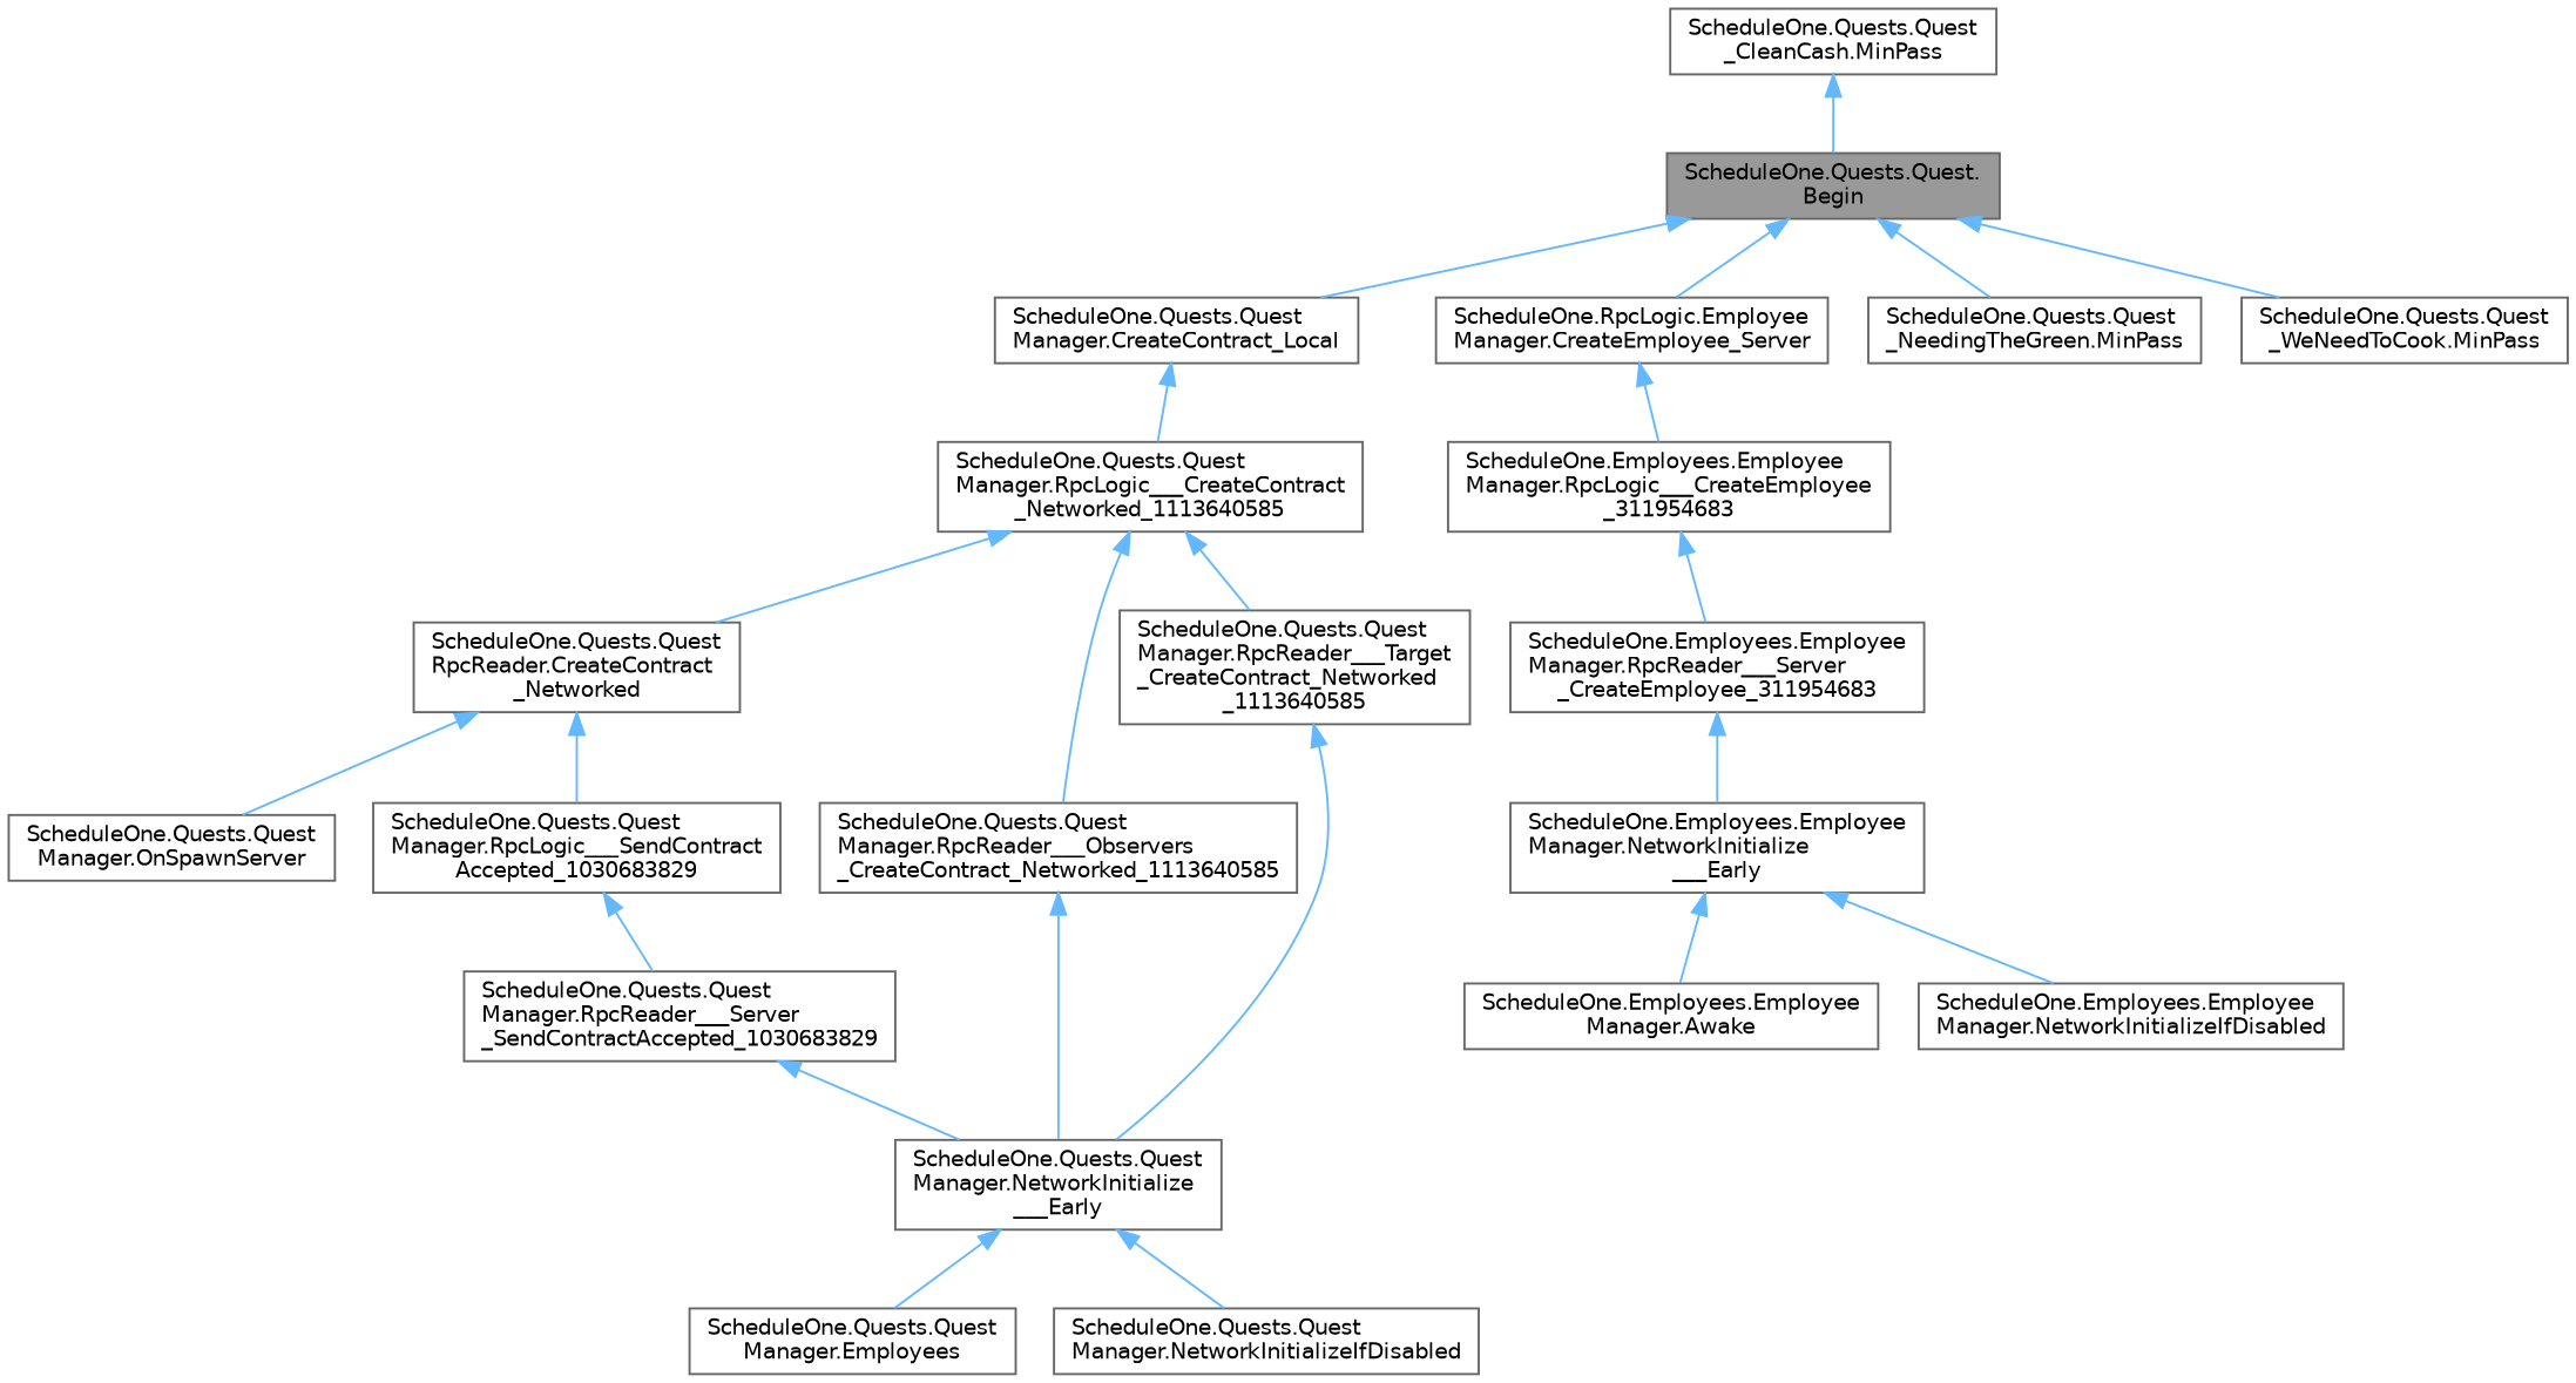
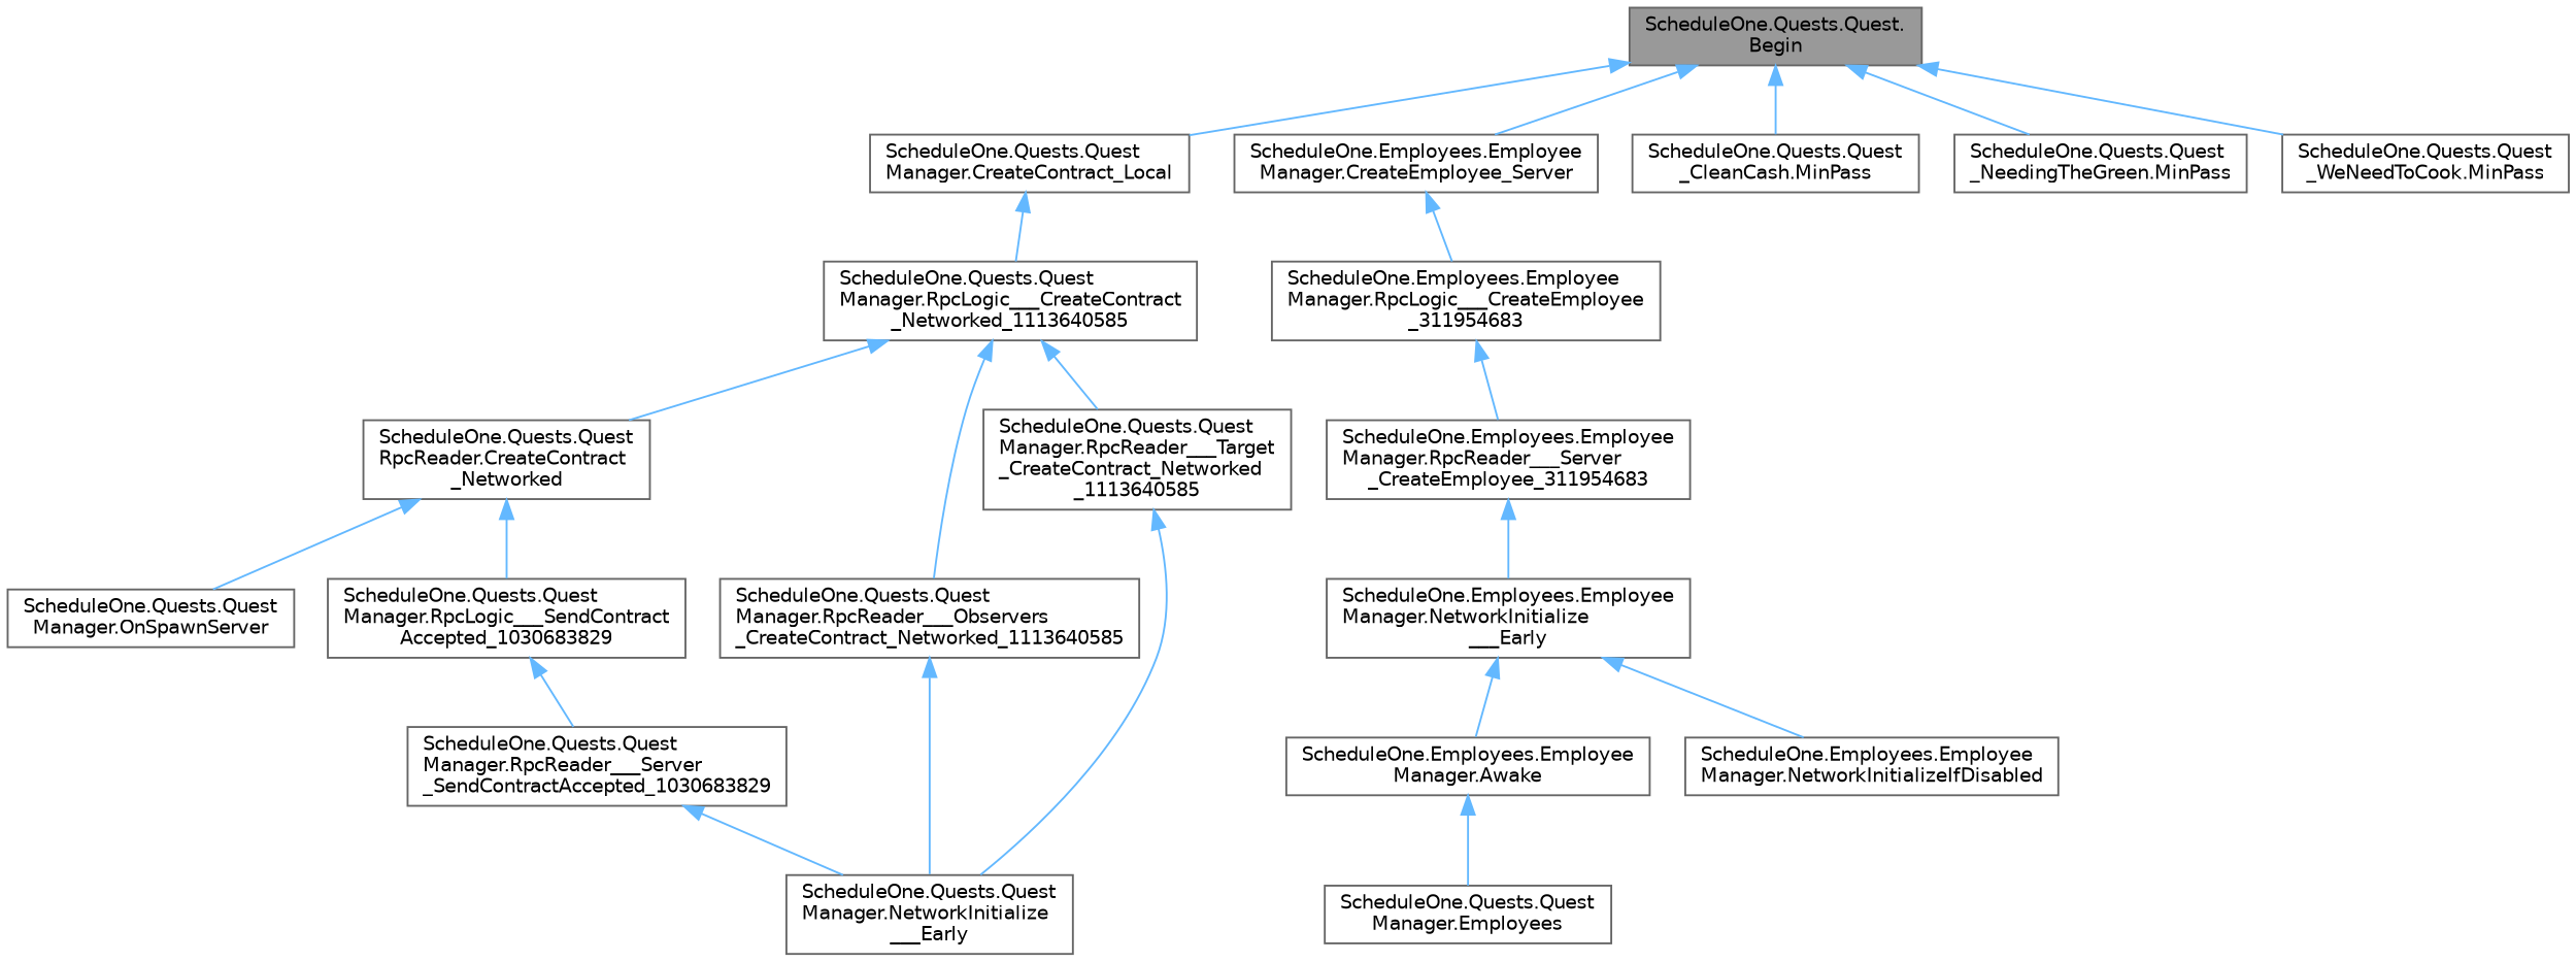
  digraph {
    rankdir=TB
    node [color=grey40 fillcolor=white fontname=Helvetica fontsize=10 shape=box style=filled]
    edge [color=steelblue1 dir=back fontname=Helvetica fontsize=10 labelfontname=Helvetica labelfontsize=10 style=solid]
    n1 [color=gray40 fillcolor=grey60 fontcolor=black height=0.2 label="ScheduleOne.Quests.Quest.\lBegin" width=0.4]
    n2 [height=0.2 label="ScheduleOne.Quests.Quest\lManager.CreateContract_Local" width=0.4]
-   n3 [height=0.2 label="ScheduleOne.RpcLogic.Employee\lManager.CreateEmployee_Server" width=0.4]
+   n3 [height=0.2 label="ScheduleOne.Employees.Employee\lManager.CreateEmployee_Server" width=0.4]
    n4 [height=0.2 label="ScheduleOne.Quests.Quest\l_CleanCash.MinPass" width=0.4]
    n5 [height=0.2 label="ScheduleOne.Quests.Quest\l_NeedingTheGreen.MinPass" width=0.4]
    n6 [height=0.2 label="ScheduleOne.Quests.Quest\l_WeNeedToCook.MinPass" width=0.4]
    n7 [height=0.2 label="ScheduleOne.Quests.Quest\lManager.RpcLogic___CreateContract\l_Networked_1113640585" width=0.4]
    n8 [height=0.2 label="ScheduleOne.Employees.Employee\lManager.RpcLogic___CreateEmployee\l_311954683" width=0.4]
    n9 [height=0.2 label="ScheduleOne.Quests.Quest\lRpcReader.CreateContract\l_Networked" width=0.4]
    n10 [height=0.2 label="ScheduleOne.Quests.Quest\lManager.RpcReader___Observers\l_CreateContract_Networked_1113640585" width=0.4]
    n11 [height=0.2 label="ScheduleOne.Quests.Quest\lManager.RpcReader___Target\l_CreateContract_Networked\l_1113640585" width=0.4]
    n12 [height=0.2 label="ScheduleOne.Quests.Quest\lManager.OnSpawnServer" width=0.4]
    n13 [height=0.2 label="ScheduleOne.Quests.Quest\lManager.RpcLogic___SendContract\lAccepted_1030683829" width=0.4]
    n14 [height=0.2 label="ScheduleOne.Quests.Quest\lManager.NetworkInitialize\l___Early" width=0.4]
    n15 [height=0.2 label="ScheduleOne.Quests.Quest\lManager.RpcReader___Server\l_SendContractAccepted_1030683829" width=0.4]
    n16 [height=0.2 label="ScheduleOne.Quests.Quest\lManager.Employees" width=0.4]
-   n17 [height=0.2 label="ScheduleOne.Quests.Quest\lManager.NetworkInitializeIfDisabled" width=0.4]
    n18 [height=0.2 label="ScheduleOne.Employees.Employee\lManager.RpcReader___Server\l_CreateEmployee_311954683" width=0.4]
    n19 [height=0.2 label="ScheduleOne.Employees.Employee\lManager.NetworkInitialize\l___Early" width=0.4]
    n20 [height=0.2 label="ScheduleOne.Employees.Employee\lManager.Awake" width=0.4]
    n21 [height=0.2 label="ScheduleOne.Employees.Employee\lManager.NetworkInitializeIfDisabled" width=0.4]
    n1 -> n2
    n1 -> n3
-   n4 -> n1
+   n1 -> n4
    n1 -> n5
    n1 -> n6
    n2 -> n7
    n3 -> n8
    n7 -> n9
    n7 -> n10
    n7 -> n11
    n8 -> n18
    n9 -> n12
    n9 -> n13
    n10 -> n14
    n11 -> n14
    n13 -> n15
-   n14 -> n16
-   n14 -> n17
+   n20 -> n16
    n15 -> n14
    n18 -> n19
    n19 -> n20
    n19 -> n21
  }
